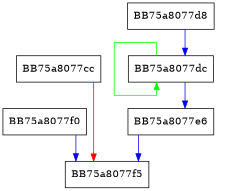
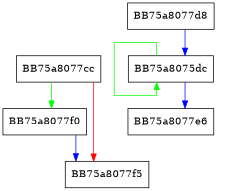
  digraph {
    splines=ortho
    node [shape=box]
    edge [color=blue]
    BB75a8077cc
    BB75a8077f0
    BB75a8077f5
    BB75a8077d8
-   BB75a8077dc
+   BB75a8077dc [label=BB75a8075dc]
    BB75a8077e6
+   BB75a8077cc -> BB75a8077f0 [color=green]
    BB75a8077cc -> BB75a8077f5 [color=red]
    BB75a8077f0 -> BB75a8077f5
    BB75a8077d8 -> BB75a8077dc
    BB75a8077dc -> BB75a8077dc [color=green]
    BB75a8077dc -> BB75a8077e6
-   BB75a8077e6 -> BB75a8077f5
  }
